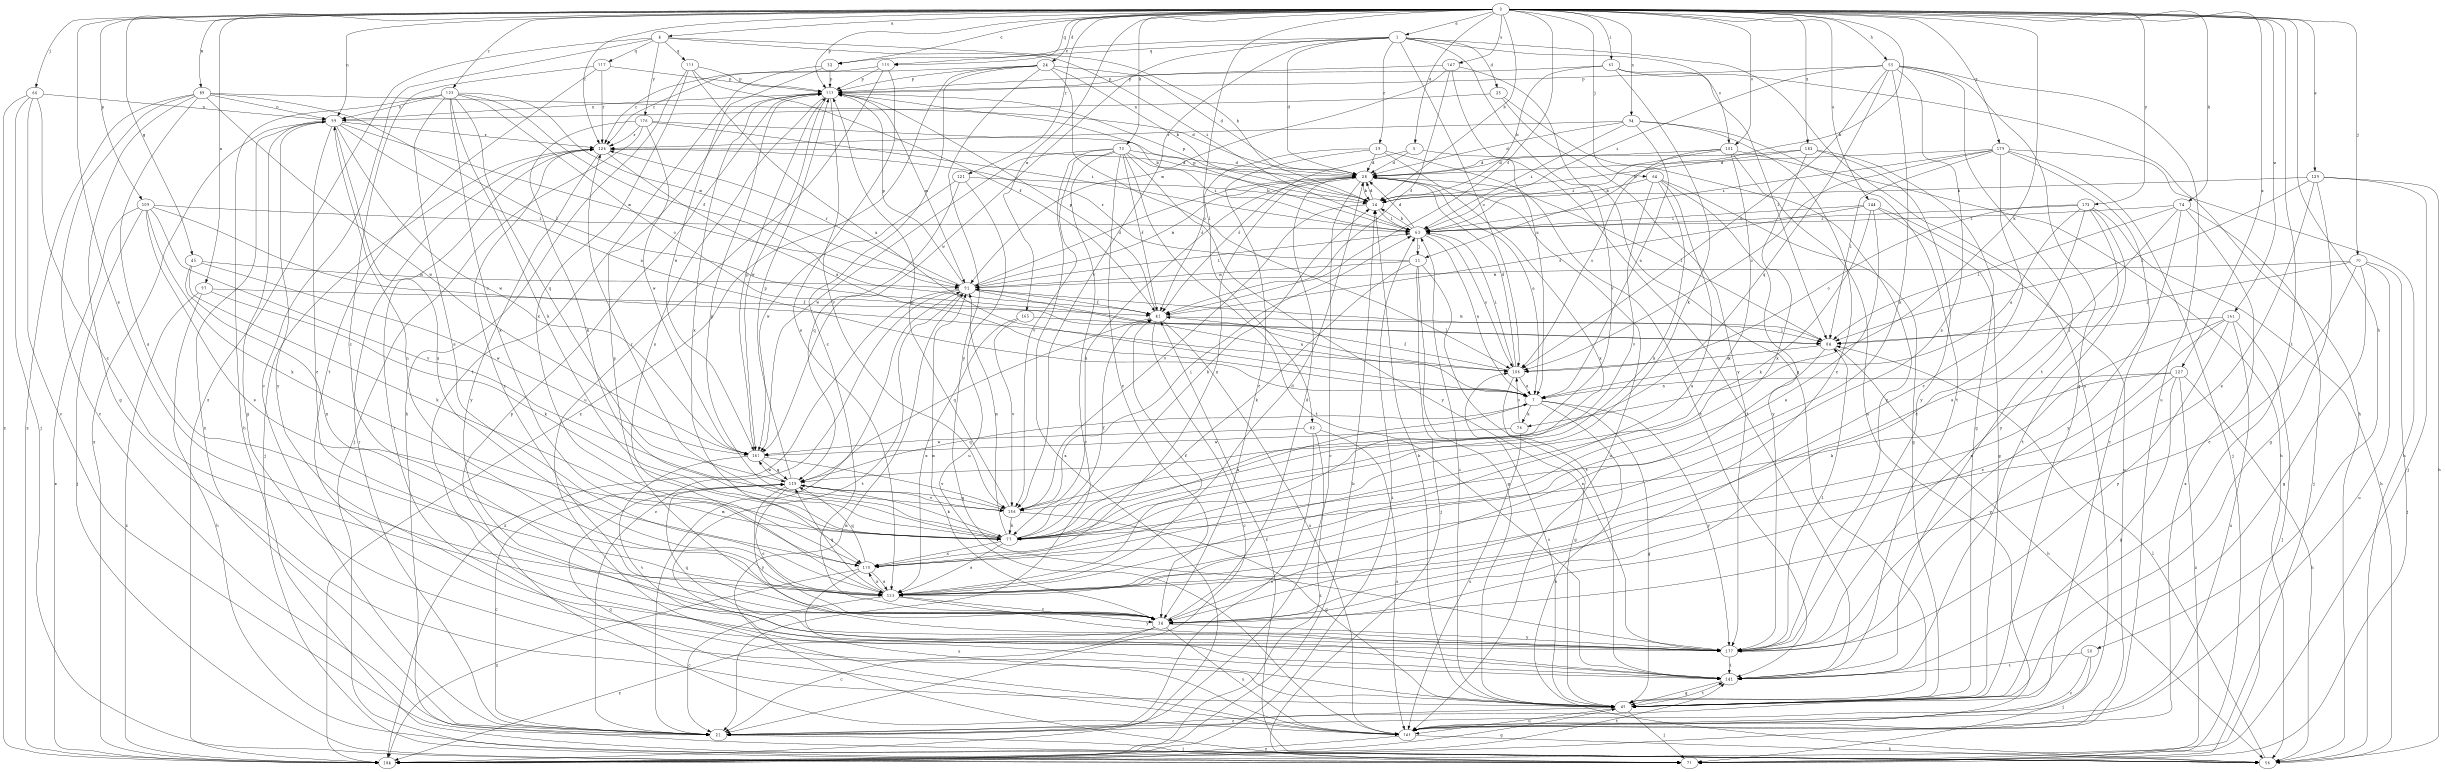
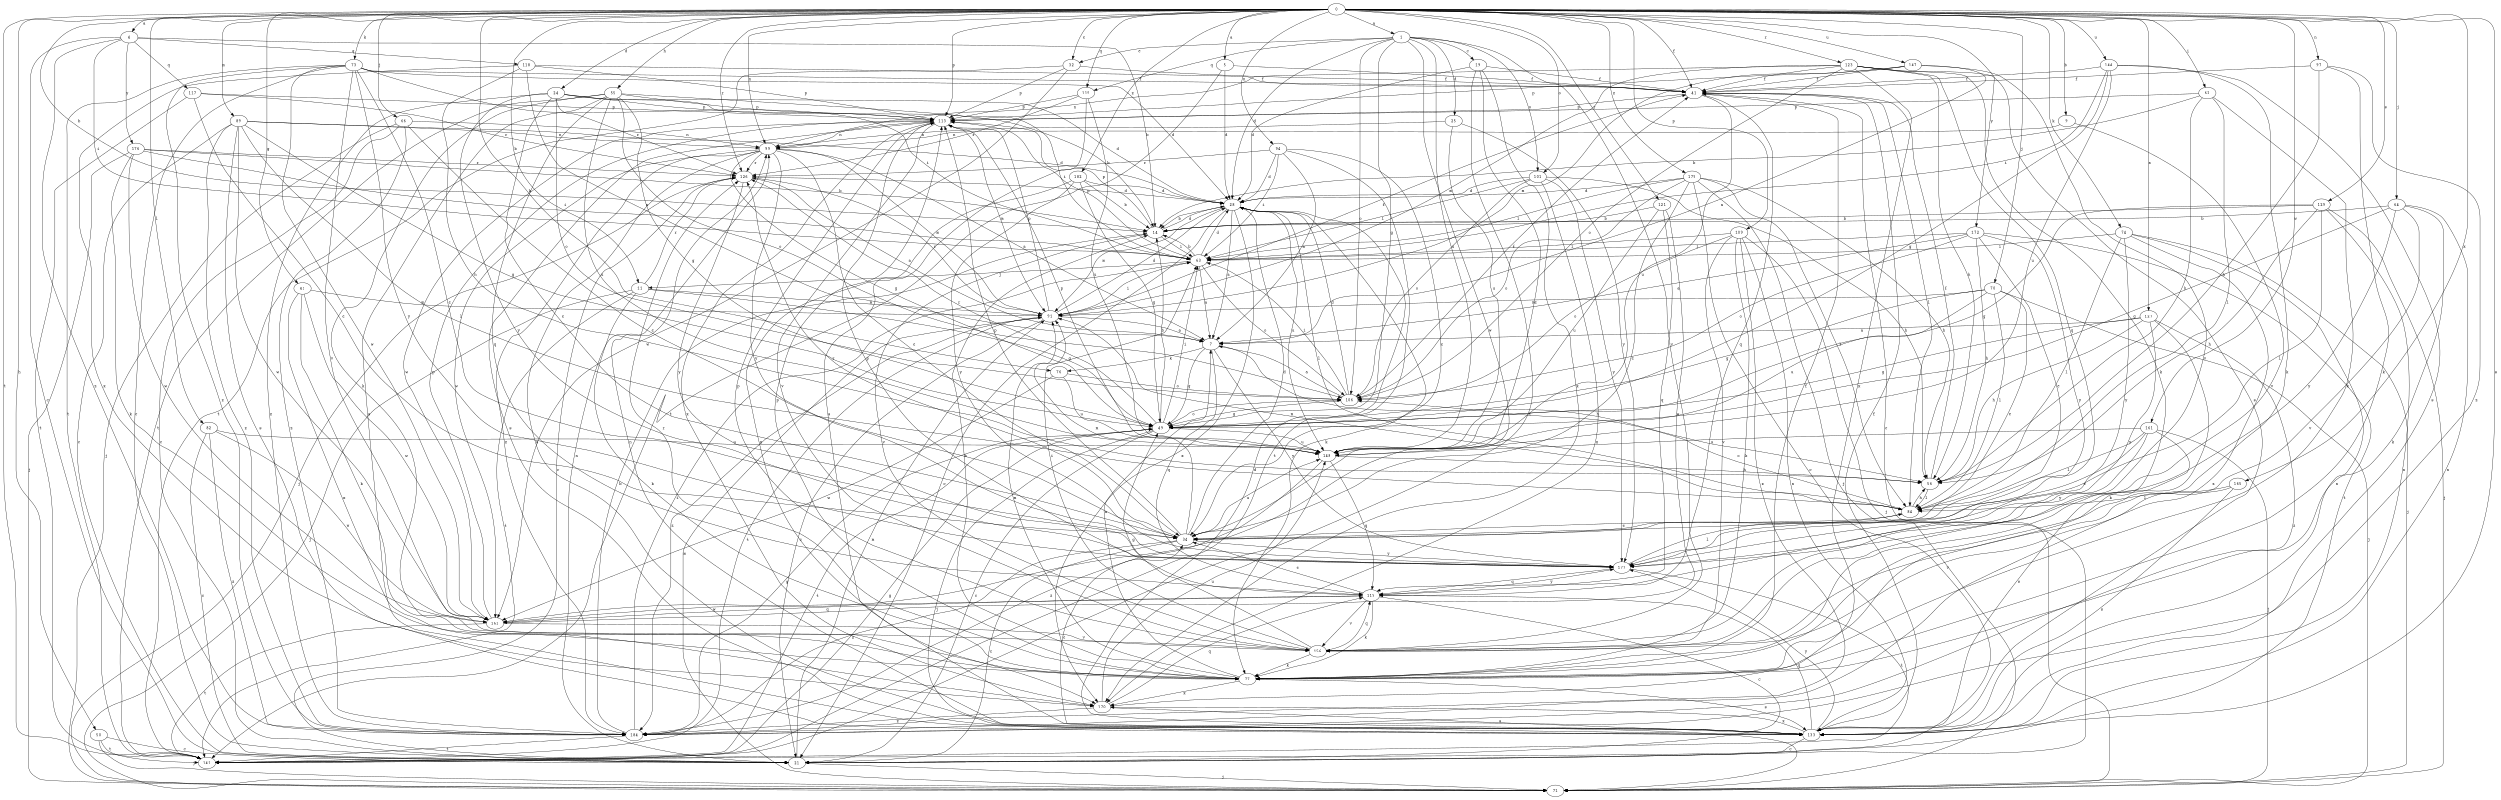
  strict digraph {
    fontname="Courier Prime"
    node [fontname="Courier Prime"]
    edge [fontname="Courier Prime"]
    0
    1
    4
    5
+   9
    11
    14
    24
    32
    41
    45
    50
    55
    62
    64
    66
    70
    73
    74
    76
    82
    89
    94
    97
    99
    101
    109
    113
    115
    121
    123
    126
    127
    129
    133
    141
    144
    147
    161
    165
    172
    179
    182
    19
    25
    28
    49
    106
    148
    156
    163
    21
    63
    117
    118
    176
    184
    71
    77
    91
    177
    34
    119
    84
    170
    56
    7
    0 -> 1 [label=a]
    0 -> 4 [label=a]
    0 -> 5 [label=a]
+   0 -> 9 [label=b]
    0 -> 11 [label=b]
    0 -> 14 [label=b]
    0 -> 24 [label=d]
    0 -> 32 [label=e]
    0 -> 41 [label=f]
    0 -> 45 [label=g]
    0 -> 50 [label=h]
    0 -> 55 [label=h]
    0 -> 62 [label=i]
    0 -> 64 [label=j]
    0 -> 66 [label=j]
    0 -> 70 [label=j]
    0 -> 73 [label=k]
    0 -> 74 [label=k]
    0 -> 76 [label=k]
    0 -> 82 [label=l]
    0 -> 89 [label=m]
    0 -> 94 [label=n]
    0 -> 97 [label=n]
    0 -> 99 [label=n]
    0 -> 101 [label=o]
    0 -> 109 [label=p]
    0 -> 113 [label=p]
    0 -> 115 [label=q]
    0 -> 121 [label=r]
    0 -> 123 [label=r]
    0 -> 126 [label=r]
    0 -> 127 [label=s]
    0 -> 129 [label=s]
    0 -> 133 [label=s]
    0 -> 141 [label=t]
    0 -> 144 [label=u]
    0 -> 147 [label=u]
    0 -> 161 [label=w]
    0 -> 165 [label=x]
    0 -> 172 [label=y]
    0 -> 179 [label=z]
    0 -> 182 [label=z]
    1 -> 32 [label=e]
    1 -> 101 [label=o]
    1 -> 115 [label=q]
    1 -> 19 [label=c]
    1 -> 25 [label=d]
    1 -> 28 [label=d]
    1 -> 49 [label=g]
    1 -> 106 [label=o]
    1 -> 148 [label=u]
    1 -> 156 [label=v]
    1 -> 163 [label=w]
    4 -> 14 [label=b]
    4 -> 21 [label=c]
    4 -> 63 [label=i]
    4 -> 117 [label=q]
    4 -> 118 [label=q]
    4 -> 176 [label=y]
    4 -> 184 [label=z]
    5 -> 41 [label=f]
    5 -> 141 [label=t]
    5 -> 28 [label=d]
+   9 -> 99 [label=n]
+   9 -> 156 [label=v]
    11 -> 126 [label=r]
    11 -> 141 [label=t]
    11 -> 49 [label=g]
    11 -> 71 [label=j]
    11 -> 77 [label=k]
    11 -> 91 [label=m]
    14 -> 113 [label=p]
    14 -> 28 [label=d]
    14 -> 156 [label=v]
    14 -> 63 [label=i]
    24 -> 14 [label=b]
    24 -> 113 [label=p]
    24 -> 126 [label=r]
    24 -> 28 [label=d]
    24 -> 106 [label=o]
    24 -> 184 [label=z]
    24 -> 177 [label=y]
    24 -> 34 [label=e]
+   32 -> 41 [label=f]
    32 -> 113 [label=p]
    32 -> 141 [label=t]
    32 -> 163 [label=w]
    41 -> 113 [label=p]
    41 -> 148 [label=u]
    41 -> 21 [label=c]
    41 -> 119 [label=q]
    41 -> 84 [label=l]
    45 -> 163 [label=w]
    45 -> 77 [label=k]
    45 -> 91 [label=m]
    45 -> 170 [label=x]
    50 -> 141 [label=t]
    50 -> 21 [label=c]
    50 -> 71 [label=j]
    55 -> 113 [label=p]
    55 -> 133 [label=s]
    55 -> 141 [label=t]
    55 -> 49 [label=g]
    55 -> 106 [label=o]
    55 -> 148 [label=u]
    55 -> 63 [label=i]
    55 -> 77 [label=k]
    55 -> 119 [label=q]
    62 -> 14 [label=b]
    62 -> 113 [label=p]
    62 -> 77 [label=k]
    62 -> 84 [label=l]
    62 -> 56 [label=h]
    64 -> 14 [label=b]
    64 -> 133 [label=s]
    64 -> 49 [label=g]
    64 -> 156 [label=v]
    64 -> 77 [label=k]
    64 -> 177 [label=y]
    66 -> 99 [label=n]
    66 -> 21 [label=c]
    66 -> 184 [label=z]
    66 -> 71 [label=j]
    66 -> 34 [label=e]
    70 -> 49 [label=g]
    70 -> 148 [label=u]
    70 -> 71 [label=j]
    70 -> 91 [label=m]
    70 -> 34 [label=e]
    70 -> 84 [label=l]
    73 -> 41 [label=f]
    73 -> 141 [label=t]
    73 -> 28 [label=d]
    73 -> 156 [label=v]
    73 -> 163 [label=w]
    73 -> 21 [label=c]
    73 -> 63 [label=i]
    73 -> 184 [label=z]
    73 -> 177 [label=y]
    73 -> 34 [label=e]
    74 -> 133 [label=s]
    74 -> 63 [label=i]
    74 -> 184 [label=z]
    74 -> 71 [label=j]
    74 -> 177 [label=y]
    74 -> 84 [label=l]
    76 -> 106 [label=o]
    76 -> 148 [label=u]
    76 -> 163 [label=w]
    82 -> 148 [label=u]
    82 -> 163 [label=w]
    82 -> 21 [label=c]
    82 -> 184 [label=z]
    89 -> 99 [label=n]
    89 -> 133 [label=s]
    89 -> 28 [label=d]
    89 -> 49 [label=g]
    89 -> 163 [label=w]
    89 -> 21 [label=c]
    89 -> 184 [label=z]
    89 -> 84 [label=l]
    94 -> 126 [label=r]
    94 -> 141 [label=t]
    94 -> 28 [label=d]
    94 -> 63 [label=i]
    94 -> 34 [label=e]
    94 -> 7 [label=a]
    97 -> 41 [label=f]
    97 -> 184 [label=z]
    97 -> 77 [label=k]
    97 -> 56 [label=h]
    99 -> 126 [label=r]
    99 -> 133 [label=s]
    99 -> 49 [label=g]
    99 -> 163 [label=w]
    99 -> 184 [label=z]
    99 -> 91 [label=m]
    99 -> 177 [label=y]
    99 -> 34 [label=e]
    99 -> 7 [label=a]
    101 -> 28 [label=d]
    101 -> 106 [label=o]
    101 -> 63 [label=i]
    101 -> 177 [label=y]
    101 -> 170 [label=x]
    101 -> 56 [label=h]
    109 -> 133 [label=s]
    109 -> 106 [label=o]
    109 -> 156 [label=v]
    109 -> 63 [label=i]
    109 -> 184 [label=z]
    109 -> 71 [label=j]
    109 -> 77 [label=k]
    113 -> 99 [label=n]
    113 -> 133 [label=s]
    113 -> 156 [label=v]
    113 -> 163 [label=w]
    113 -> 91 [label=m]
    113 -> 170 [label=x]
    115 -> 113 [label=p]
    115 -> 126 [label=r]
    115 -> 133 [label=s]
    115 -> 148 [label=u]
    121 -> 14 [label=b]
    121 -> 148 [label=u]
    121 -> 163 [label=w]
    121 -> 119 [label=q]
    123 -> 41 [label=f]
    123 -> 99 [label=n]
    123 -> 133 [label=s]
    123 -> 106 [label=o]
    123 -> 77 [label=k]
    123 -> 91 [label=m]
    123 -> 119 [label=q]
    123 -> 170 [label=x]
    123 -> 56 [label=h]
    126 -> 28 [label=d]
    126 -> 71 [label=j]
    126 -> 177 [label=y]
    126 -> 7 [label=a]
    127 -> 49 [label=g]
    127 -> 184 [label=z]
    127 -> 77 [label=k]
    127 -> 177 [label=y]
    127 -> 56 [label=h]
    127 -> 7 [label=a]
    129 -> 14 [label=b]
    129 -> 133 [label=s]
    129 -> 49 [label=g]
    129 -> 71 [label=j]
    129 -> 84 [label=l]
    129 -> 56 [label=h]
    133 -> 41 [label=f]
    133 -> 99 [label=n]
    133 -> 28 [label=d]
    133 -> 21 [label=c]
    133 -> 177 [label=y]
    133 -> 34 [label=e]
    133 -> 119 [label=q]
    133 -> 170 [label=x]
    141 -> 49 [label=g]
    144 -> 41 [label=f]
    144 -> 133 [label=s]
    144 -> 49 [label=g]
    144 -> 148 [label=u]
    144 -> 63 [label=i]
    144 -> 77 [label=k]
    147 -> 41 [label=f]
    147 -> 113 [label=p]
    147 -> 156 [label=v]
    147 -> 91 [label=m]
    147 -> 7 [label=a]
    161 -> 133 [label=s]
    161 -> 148 [label=u]
    161 -> 71 [label=j]
    161 -> 177 [label=y]
    161 -> 34 [label=e]
    161 -> 84 [label=l]
    165 -> 133 [label=s]
    165 -> 156 [label=v]
    165 -> 84 [label=l]
    172 -> 141 [label=t]
    172 -> 106 [label=o]
    172 -> 63 [label=i]
    172 -> 177 [label=y]
    172 -> 34 [label=e]
    172 -> 56 [label=h]
    172 -> 7 [label=a]
    179 -> 28 [label=d]
    179 -> 106 [label=o]
    179 -> 21 [label=c]
    179 -> 63 [label=i]
    179 -> 71 [label=j]
    179 -> 34 [label=e]
    179 -> 84 [label=l]
    179 -> 56 [label=h]
    182 -> 14 [label=b]
    182 -> 28 [label=d]
    182 -> 49 [label=g]
    182 -> 177 [label=y]
    182 -> 170 [label=x]
    19 -> 41 [label=f]
    19 -> 141 [label=t]
    19 -> 28 [label=d]
    19 -> 34 [label=e]
    19 -> 170 [label=x]
    25 -> 99 [label=n]
    25 -> 148 [label=u]
    25 -> 177 [label=y]
    28 -> 14 [label=b]
    28 -> 148 [label=u]
    28 -> 21 [label=c]
    28 -> 77 [label=k]
    28 -> 91 [label=m]
    28 -> 84 [label=l]
    28 -> 170 [label=x]
    28 -> 7 [label=a]
    49 -> 14 [label=b]
    49 -> 126 [label=r]
    49 -> 141 [label=t]
    49 -> 106 [label=o]
    49 -> 148 [label=u]
    49 -> 21 [label=c]
    49 -> 63 [label=i]
    49 -> 71 [label=j]
    106 -> 41 [label=f]
    106 -> 28 [label=d]
    106 -> 49 [label=g]
    106 -> 63 [label=i]
    106 -> 7 [label=a]
    148 -> 113 [label=p]
    148 -> 184 [label=z]
    148 -> 119 [label=q]
    148 -> 56 [label=h]
    156 -> 113 [label=p]
    156 -> 49 [label=g]
    156 -> 63 [label=i]
    156 -> 77 [label=k]
    156 -> 119 [label=q]
    163 -> 113 [label=p]
    163 -> 141 [label=t]
    163 -> 156 [label=v]
    163 -> 119 [label=q]
    21 -> 99 [label=n]
    21 -> 126 [label=r]
    21 -> 71 [label=j]
    21 -> 91 [label=m]
    63 -> 11 [label=j]
    63 -> 14 [label=b]
    63 -> 113 [label=p]
    63 -> 28 [label=d]
    63 -> 106 [label=o]
    63 -> 7 [label=a]
    117 -> 113 [label=p]
    117 -> 126 [label=r]
    117 -> 141 [label=t]
    117 -> 34 [label=e]
    118 -> 41 [label=f]
    118 -> 113 [label=p]
    118 -> 170 [label=x]
    118 -> 56 [label=h]
    118 -> 7 [label=a]
    176 -> 14 [label=b]
    176 -> 126 [label=r]
    176 -> 163 [label=w]
    176 -> 63 [label=i]
    176 -> 71 [label=j]
    176 -> 77 [label=k]
    184 -> 14 [label=b]
    184 -> 141 [label=t]
    184 -> 49 [label=g]
    184 -> 63 [label=i]
    71 -> 91 [label=m]
    77 -> 14 [label=b]
    77 -> 41 [label=f]
    77 -> 113 [label=p]
    77 -> 126 [label=r]
    77 -> 133 [label=s]
    77 -> 91 [label=m]
    77 -> 170 [label=x]
    77 -> 7 [label=a]
    91 -> 41 [label=f]
    91 -> 113 [label=p]
    91 -> 126 [label=r]
    91 -> 141 [label=t]
    91 -> 28 [label=d]
    91 -> 21 [label=c]
    91 -> 63 [label=i]
    91 -> 184 [label=z]
    91 -> 7 [label=a]
    177 -> 141 [label=t]
    177 -> 119 [label=q]
    177 -> 84 [label=l]
    34 -> 113 [label=p]
    34 -> 126 [label=r]
    34 -> 28 [label=d]
    34 -> 148 [label=u]
    34 -> 21 [label=c]
    34 -> 184 [label=z]
    34 -> 91 [label=m]
    34 -> 177 [label=y]
    119 -> 113 [label=p]
    119 -> 156 [label=v]
    119 -> 163 [label=w]
    119 -> 21 [label=c]
    119 -> 77 [label=k]
    119 -> 177 [label=y]
    119 -> 34 [label=e]
    84 -> 106 [label=o]
    84 -> 91 [label=m]
    84 -> 34 [label=e]
    84 -> 56 [label=h]
    170 -> 133 [label=s]
    170 -> 148 [label=u]
    170 -> 184 [label=z]
    170 -> 119 [label=q]
    56 -> 41 [label=f]
    56 -> 84 [label=l]
    7 -> 76 [label=k]
    7 -> 49 [label=g]
    7 -> 177 [label=y]
    7 -> 119 [label=q]
    7 -> 56 [label=h]
  }
